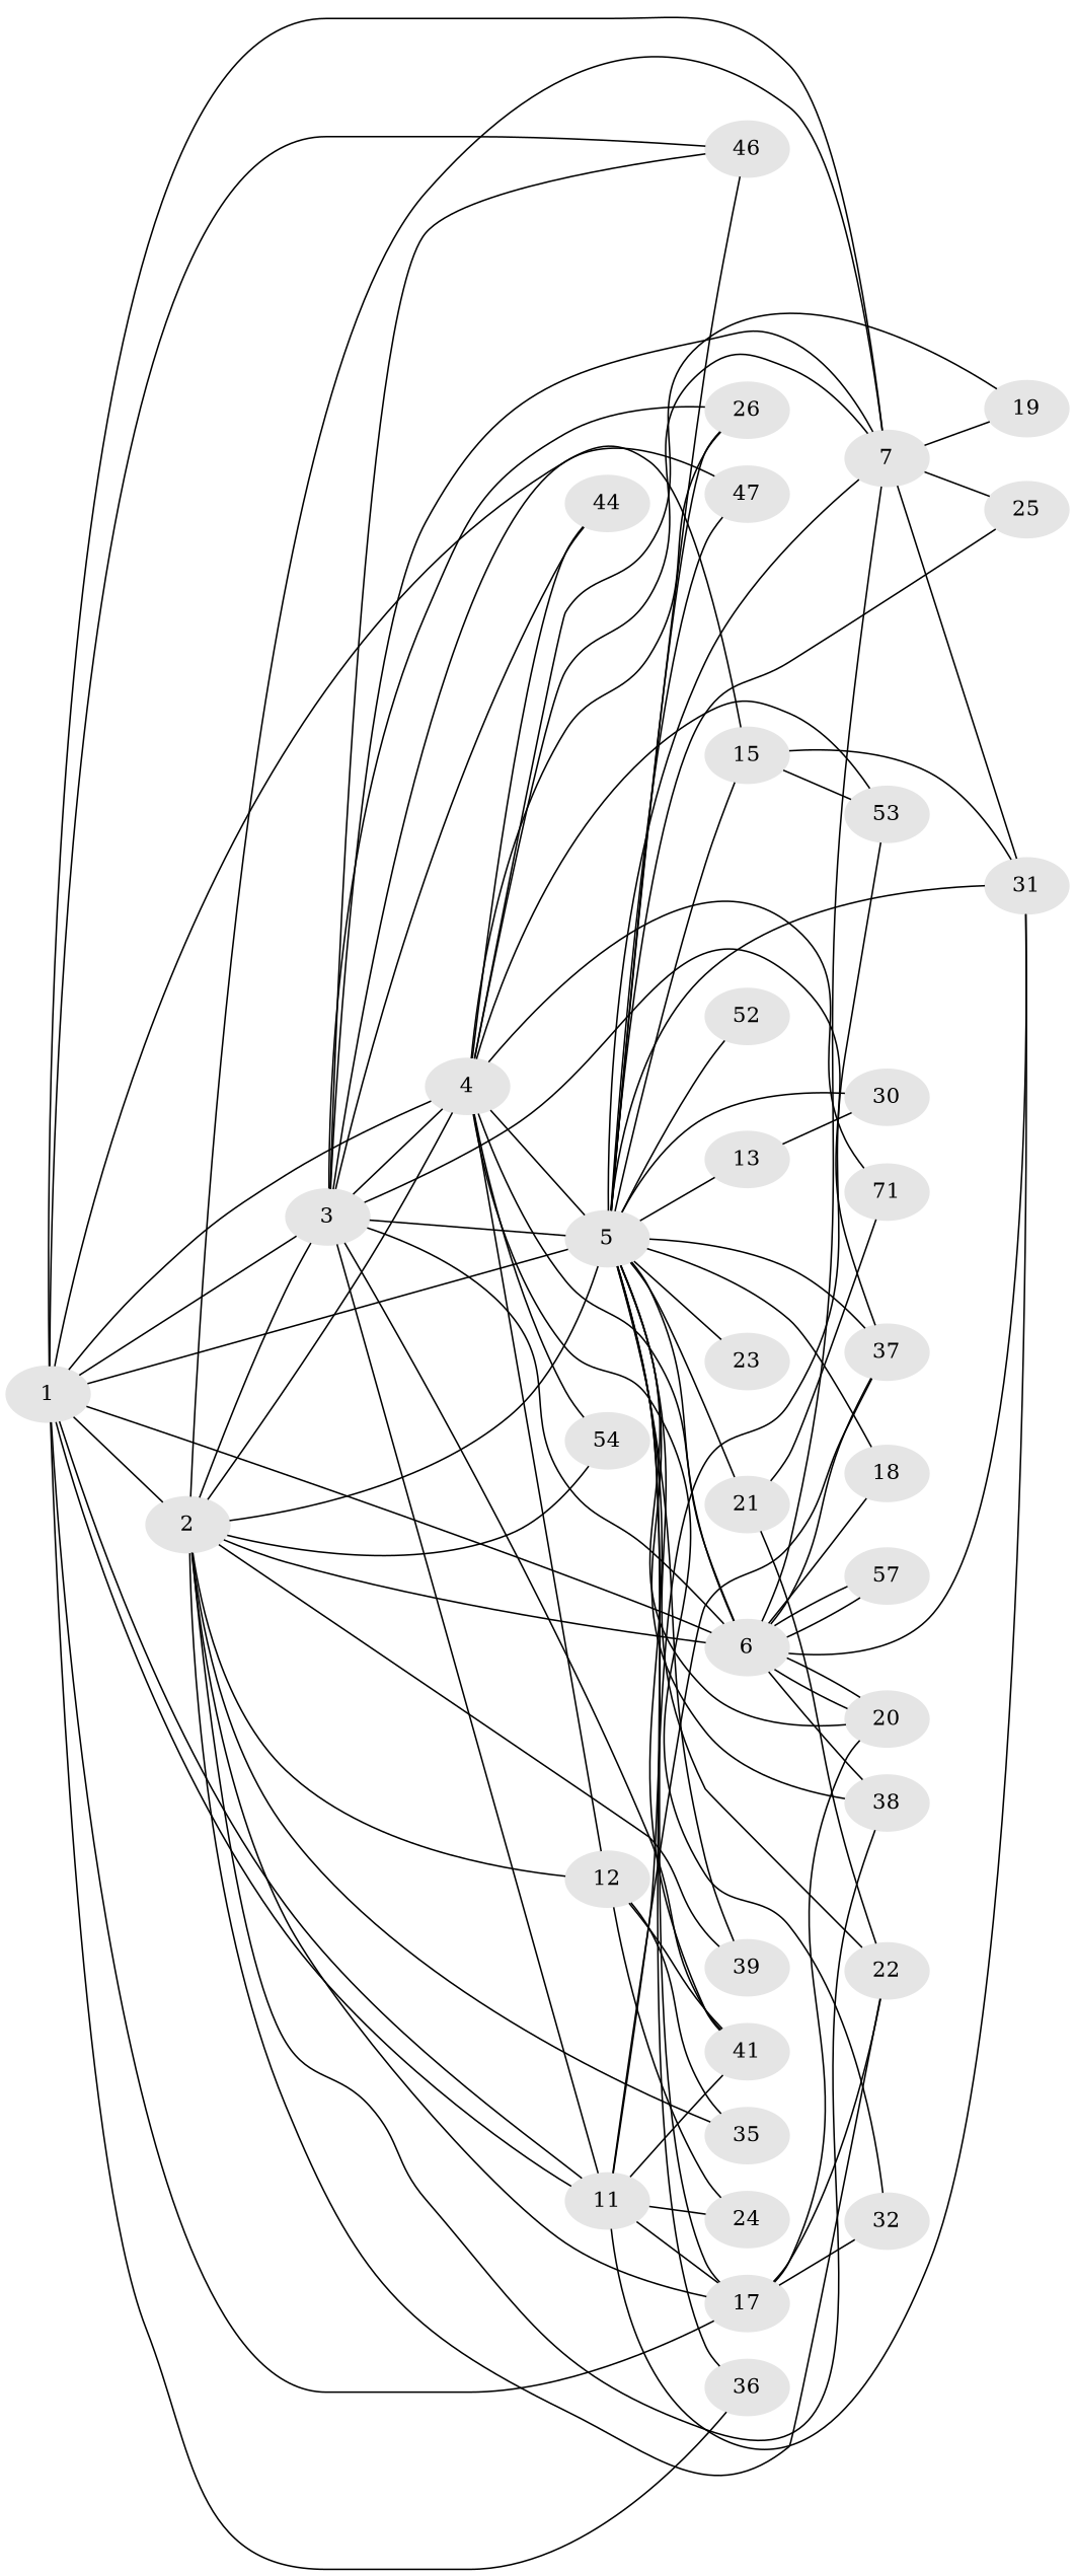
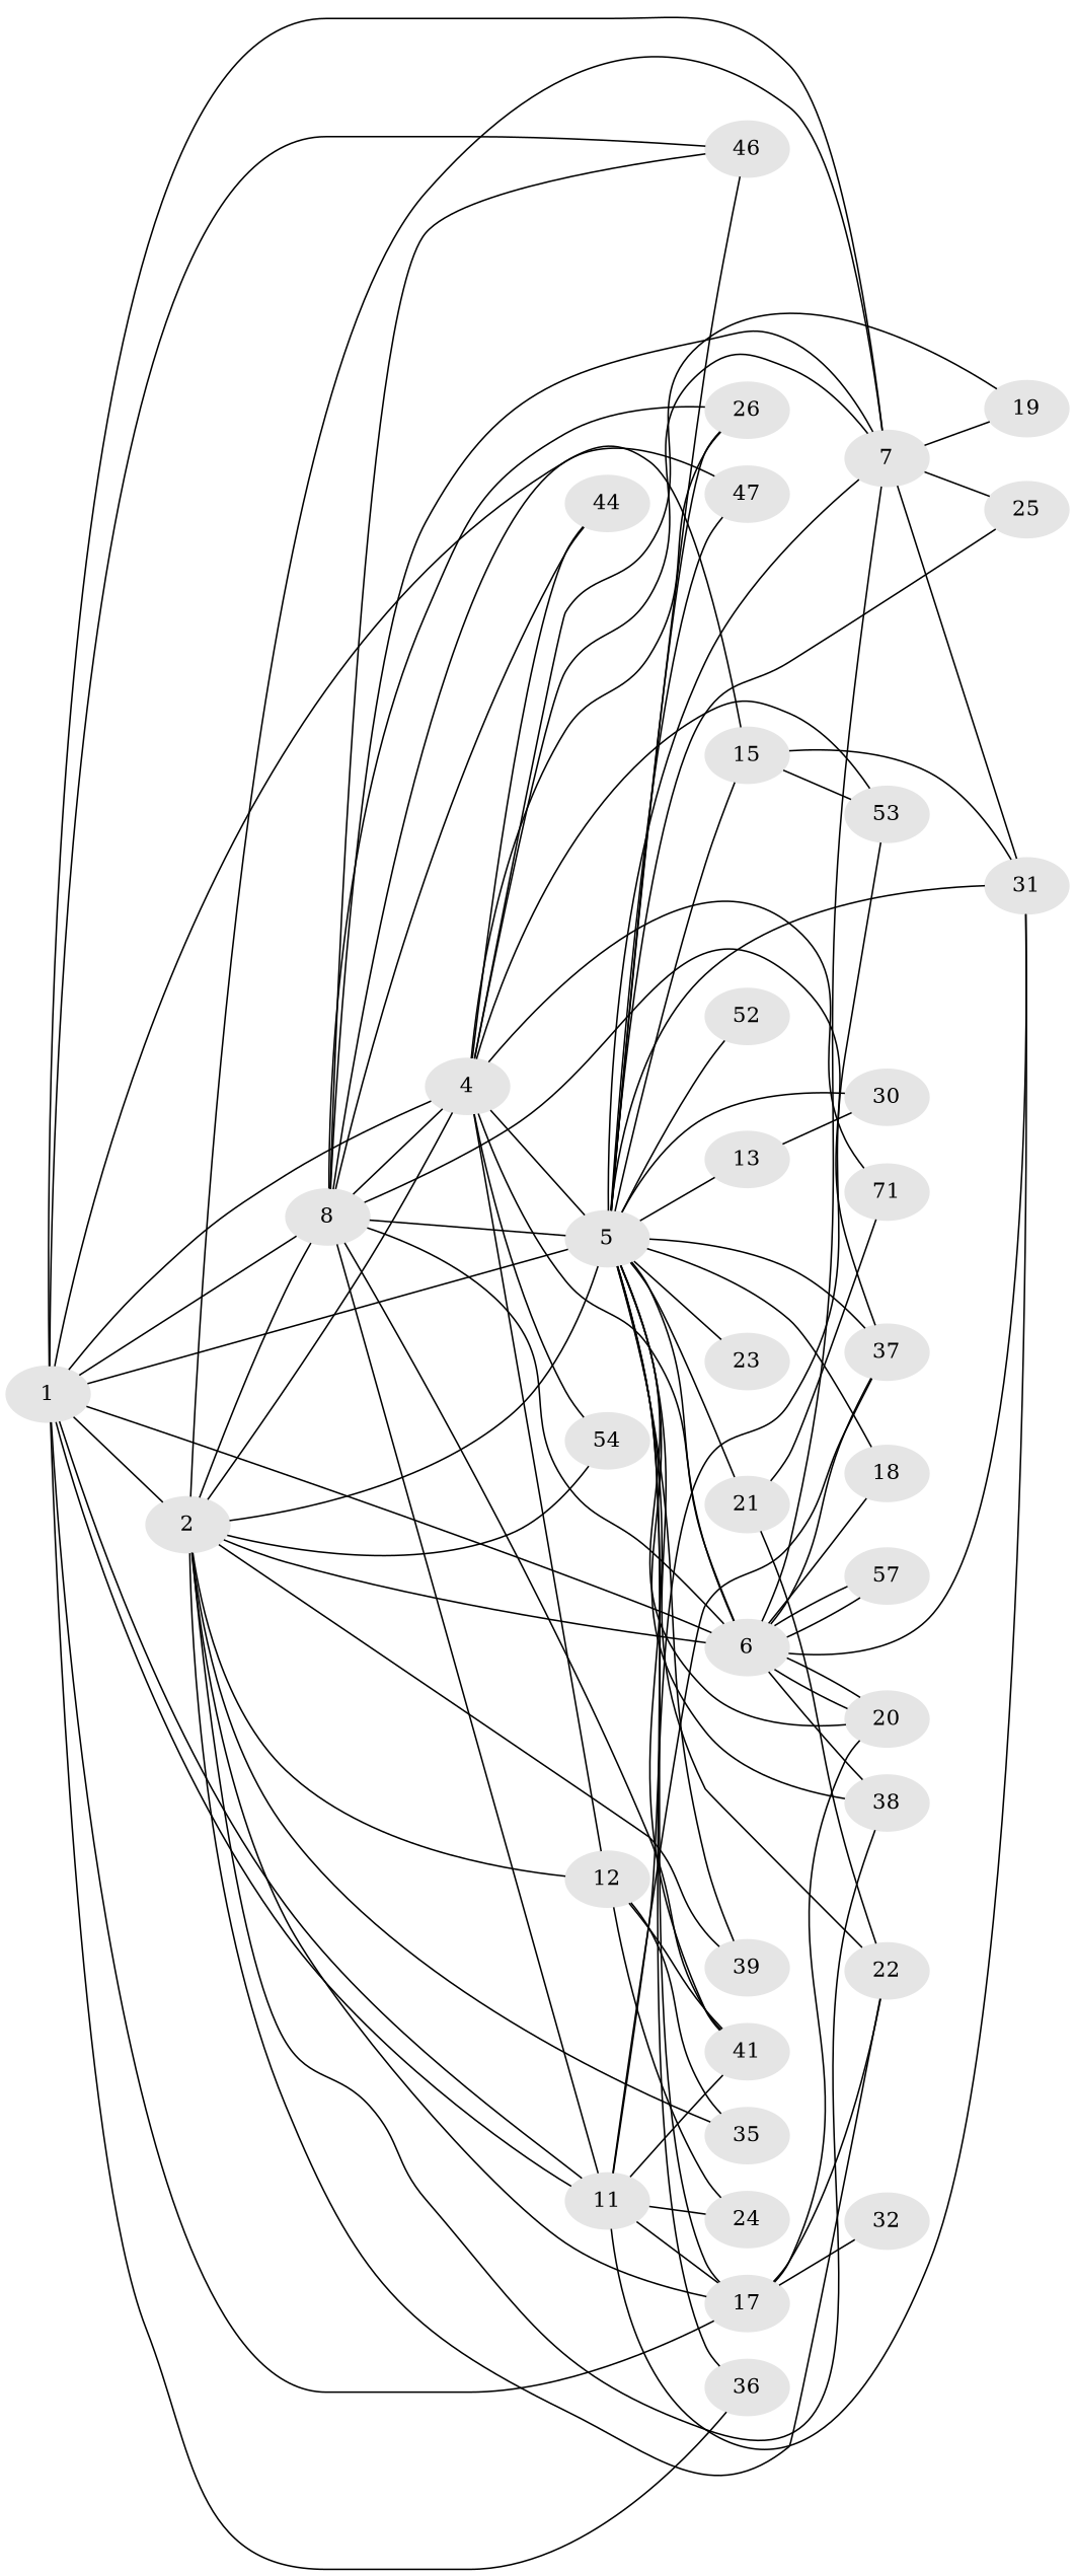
  graph {
    rankdir=LR
    node [color=gray90 style=filled]
    1 [super="+16+48"]
    2 [super="+9+61+43+14"]
-   3 [super="+58+28"]
+   3 [super="+58+28" label=8]
    4
    5 [super="+8+74+75+55+62+10+40"]
    6 [super="+27"]
    7
    11 [super="+51"]
    15 [super="+59"]
    17 [super="+42"]
    36
    46 [super="+63"]
    12
    22
    35
    38 [super="+64"]
    39
    54
    26 [super="+29"]
    37 [super="+49"]
    41 [super="+65"]
    44
    47
    19 [super="+67"]
    32
    53 [super="+76"]
    71
    23
    13
    18
    20
    21
    25
    30
    31 [super="+33+50"]
    52
    57
    24
    1 -- 2 [weight=2]
    1 -- 3 [weight=3]
    1 -- 4
    1 -- 5 [weight=5]
    1 -- 6 [weight=2]
    1 -- 7
    1 -- 11 [weight=2]
    1 -- 11
    1 -- 15
    1 -- 17
    1 -- 36
    1 -- 46
    2 -- 3 [weight=2]
    2 -- 4 [weight=4]
    2 -- 5 [weight=7]
    2 -- 6 [weight=2]
    2 -- 7 [weight=2]
    2 -- 17
    2 -- 12
    2 -- 22
    2 -- 35
    2 -- 38
    2 -- 39
    2 -- 54
    3 -- 4
    3 -- 5 [weight=6]
    3 -- 6
    3 -- 7
    3 -- 11
    3 -- 46
    3 -- 26
    3 -- 37
    3 -- 41 [weight=2]
    3 -- 44
    3 -- 47
    4 -- 5 [weight=3]
    4 -- 6
    4 -- 7
    4 -- 12
    4 -- 54
    4 -- 26
    4 -- 44
    4 -- 19
-   4 -- 32
    4 -- 53
    4 -- 71
    5 -- 6 [weight=4]
    5 -- 7 [weight=3]
    5 -- 15
    5 -- 17
    5 -- 36
    5 -- 46
    5 -- 22
    5 -- 38
    5 -- 39
    5 -- 26
    5 -- 37
    5 -- 41
    5 -- 47
    5 -- 23
    5 -- 13 [weight=2]
    5 -- 18
    5 -- 20
    5 -- 21 [weight=2]
    5 -- 25
    5 -- 30
    5 -- 31
    5 -- 52 [weight=2]
    6 -- 7
    6 -- 38
    6 -- 37
    6 -- 18
    6 -- 20
    6 -- 20
    6 -- 31
    6 -- 57
    6 -- 57
    7 -- 19
    7 -- 25
    7 -- 31
    11 -- 17
    11 -- 37
    11 -- 41
    11 -- 53
    11 -- 31
    11 -- 24
    15 -- 53
    15 -- 31
    17 -- 22
    17 -- 32
    17 -- 20
    12 -- 35
    12 -- 41
    12 -- 24
    13 -- 30
    21 -- 22
    21 -- 71
  }
